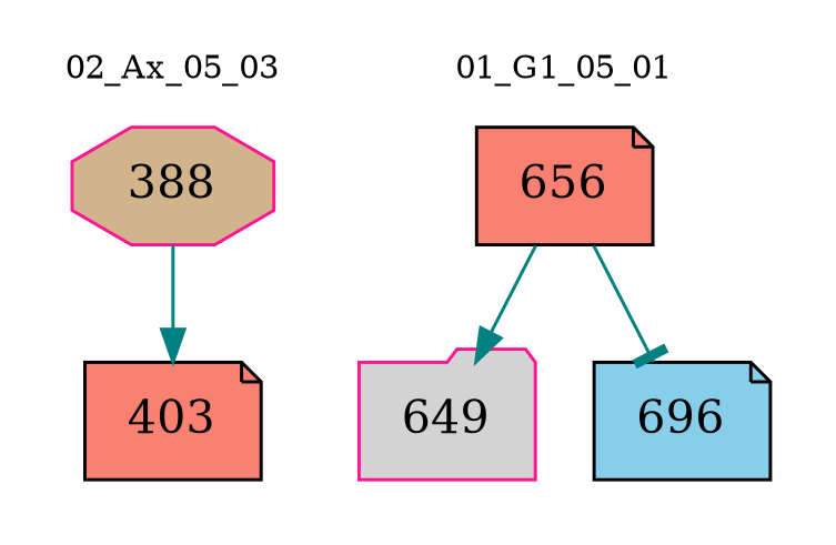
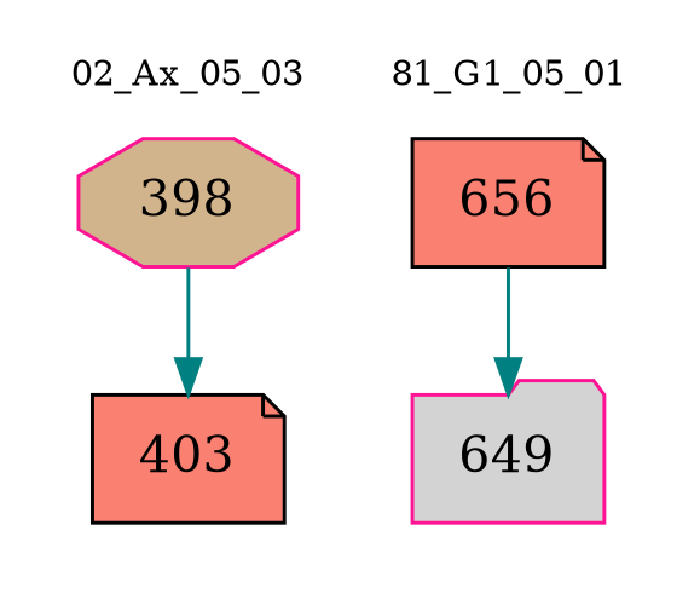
  digraph {
    node [color=black fillcolor=salmon shape=note style=filled]
    edge [arrowhead=normal color=teal]
-   n1 [color=deeppink fillcolor=tan label=388 shape=octagon]
+   n1 [color=deeppink fillcolor=tan label=398 shape=octagon]
    n2 [label=403]
    n3 [label=656]
    n4 [color=deeppink fillcolor=lightgrey label=649 shape=folder]
-   n5 [fillcolor=skyblue label=696]
    subgraph cluster_1 {
      color=white
      fontsize=10
      label="02_Ax_05_03"
      n1
      n2
    }
    subgraph cluster_2 {
      color=white
      fontsize=10
-     label="01_G1_05_01"
+     label="81_G1_05_01"
      n3
      n4
-     n5
    }
    n1 -> n2
    n3 -> n4
-   n3 -> n5 [arrowhead=tee]
  }
